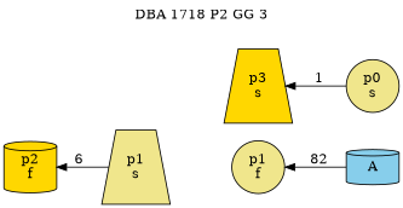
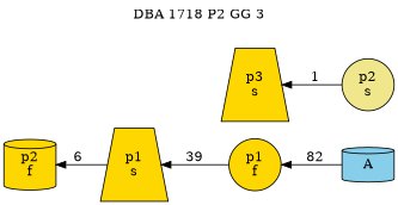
  digraph {
    label=" DBA 1718 P2 GG 3 "
    labelloc=tl
    rankdir=RL
    node [fillcolor=khaki shape=cylinder style=filled]
    n1 [fillcolor=skyblue label=A]
-   n2 [label="p1\nf" shape=ellipse]
-   n3 [label="p1\ns" shape=trapezium]
+   n2 [fillcolor=gold label="p1\nf" shape=ellipse]
+   n3 [fillcolor=gold label="p1\ns" shape=trapezium]
    n4 [fillcolor=gold label="p2\nf"]
-   n5 [label="p0\ns" shape=ellipse]
+   n5 [label="p2\ns" shape=ellipse]
    n6 [fillcolor=gold label="p3\ns" shape=trapezium]
    n1 -> n2 [label=82]
+   n2 -> n3 [label=39]
    n3 -> n4 [label=6]
    n5 -> n6 [label=1]
  }
